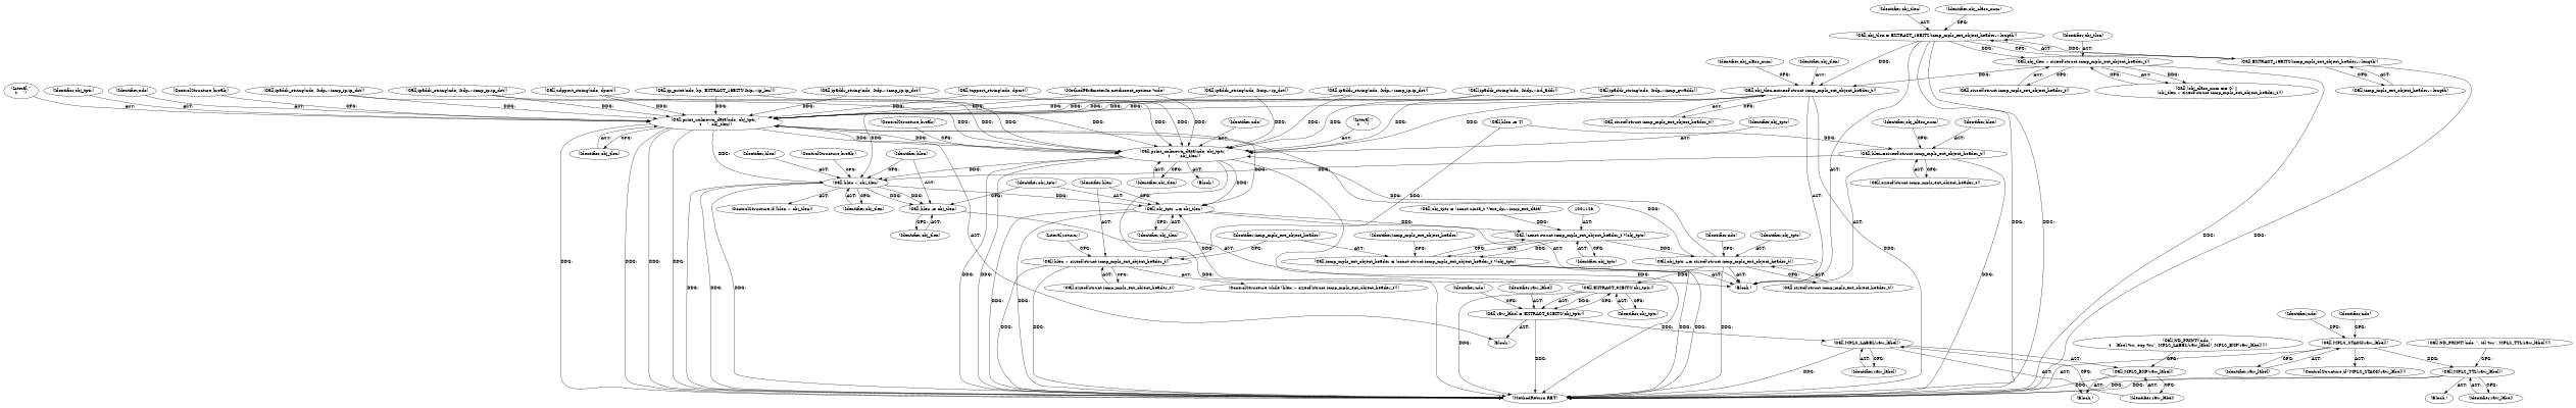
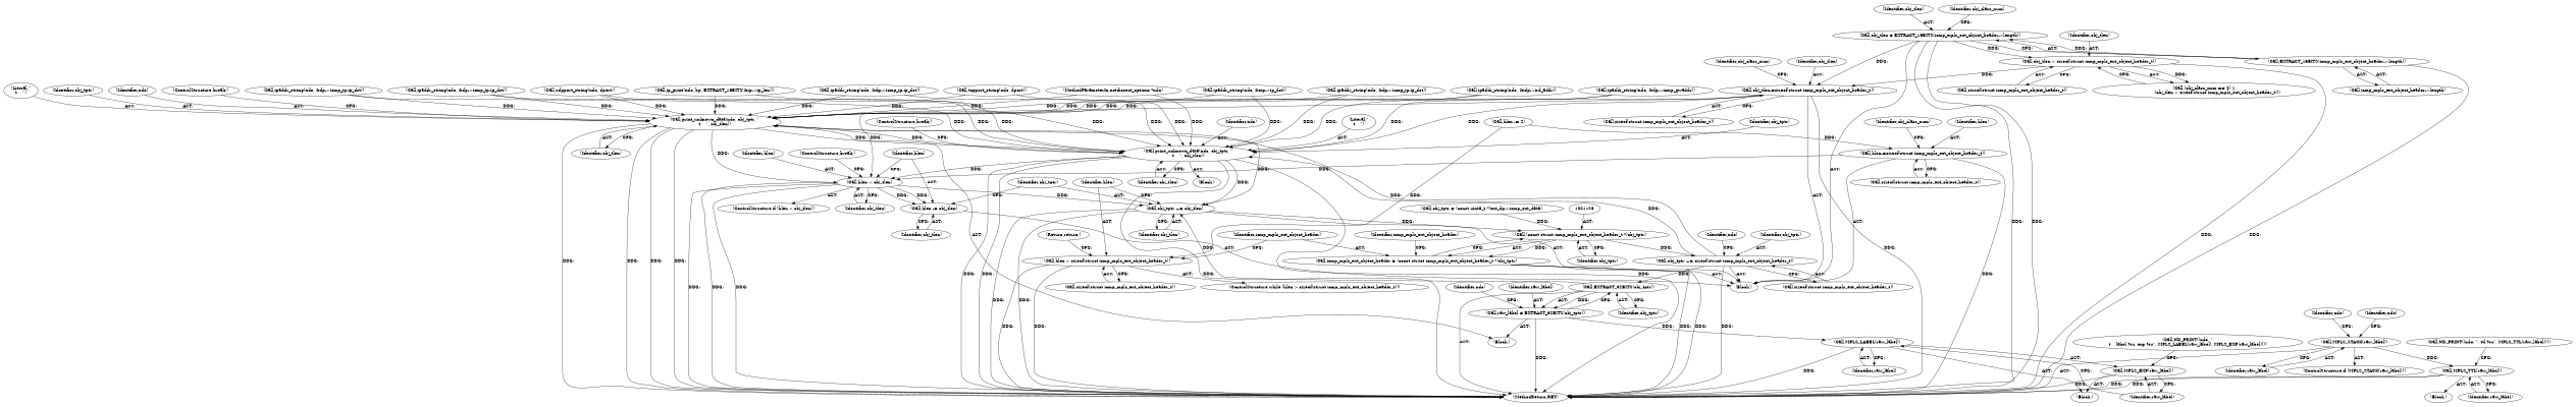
  digraph {
    n1 [label="(Call,obj_tlen-=sizeof(struct icmp_mpls_ext_object_header_t))"]
    n2 [label="(Call,print_unknown_data(ndo, obj_tptr, \"\n\t    \", obj_tlen))"]
    n3 [label="(Call,print_unknown_data(ndo, obj_tptr, \"\n\t    \", obj_tlen))"]
    n4 [label="(Call,hlen < obj_tlen)"]
    n5 [label="(MethodReturn,RET)"]
    n6 [label="(Block,)"]
    n7 [label="(Call,sizeof(struct icmp_mpls_ext_object_header_t))"]
    n8 [label="(Call,obj_tptr += obj_tlen)"]
    n9 [label="(Block,)"]
    n10 [label="(Identifier,obj_tlen)"]
    n11 [label="(Identifier,obj_tlen)"]
    n12 [label="(Block,)"]
    n13 [label="(Call,hlen -= obj_tlen)"]
    n14 [label="(ControlStructure,if (hlen < obj_tlen))"]
    n15 [label="(Identifier,obj_tlen)"]
    n16 [label="(Call,obj_tlen = EXTRACT_16BITS(icmp_mpls_ext_object_header->length))"]
    n17 [label="(Call,EXTRACT_16BITS(icmp_mpls_ext_object_header->length))"]
    n18 [label="(Call,obj_tlen < sizeof(struct icmp_mpls_ext_object_header_t))"]
    n19 [label="(Call,icmp_mpls_ext_object_header->length)"]
    n20 [label="(Call,(obj_class_num == 0) ||\n                    (obj_tlen < sizeof(struct icmp_mpls_ext_object_header_t)))"]
    n21 [label="(Call,sizeof(struct icmp_mpls_ext_object_header_t))"]
    n22 [label="(Call,(const struct icmp_mpls_ext_object_header_t *)obj_tptr)"]
    n23 [label="(Identifier,obj_tlen)"]
    n24 [label="(Identifier,obj_tlen)"]
    n25 [label="(Call,hlen > sizeof(struct icmp_mpls_ext_object_header_t))"]
    n26 [label="(Call,sizeof(struct icmp_mpls_ext_object_header_t))"]
    n27 [label="(ControlStructure,while (hlen > sizeof(struct icmp_mpls_ext_object_header_t)))"]
    n28 [label="(Call,hlen-=sizeof(struct icmp_mpls_ext_object_header_t))"]
    n29 [label="(Call,sizeof(struct icmp_mpls_ext_object_header_t))"]
    n30 [label="(Call,icmp_mpls_ext_object_header = (const struct icmp_mpls_ext_object_header_t *)obj_tptr)"]
    n31 [label="(Call,obj_tptr += sizeof(struct icmp_mpls_ext_object_header_t))"]
    n32 [label="(Identifier,obj_tptr)"]
    n33 [label="(Call,EXTRACT_32BITS(obj_tptr))"]
    n34 [label="(Call,sizeof(struct icmp_mpls_ext_object_header_t))"]
    n35 [label="(Call,raw_label = EXTRACT_32BITS(obj_tptr))"]
    n36 [label="(Identifier,obj_tptr)"]
    n37 [label="(Call,MPLS_LABEL(raw_label))"]
    n38 [label="(Call,MPLS_EXP(raw_label))"]
    n39 [label="(Block,)"]
    n40 [label="(Identifier,raw_label)"]
    n41 [label="(Identifier,raw_label)"]
    n42 [label="(Call,MPLS_STACK(raw_label))"]
    n43 [label="(Call,MPLS_TTL(raw_label))"]
    n44 [label="(Identifier,raw_label)"]
    n45 [label="(ControlStructure,if (MPLS_STACK(raw_label)))"]
    n46 [label="(Block,)"]
    n47 [label="(Identifier,raw_label)"]
    n48 [label="(Call,udpport_string(ndo, dport))"]
    n49 [label="(Identifier,ndo)"]
    n50 [label="(Identifier,hlen)"]
    n51 [label="(ControlStructure,break;)"]
    n52 [label="(Identifier,ndo)"]
    n53 [label="(Identifier,obj_tptr)"]
    n54 [label="(Call,ipaddr_string(ndo, &dp->icmp_ip.ip_dst))"]
    n55 [label="(Identifier,icmp_mpls_ext_object_header)"]
    n56 [label="(Call,ND_PRINT((ndo, \", ttl %u\", MPLS_TTL(raw_label))))"]
    n57 [label="(Identifier,obj_tlen)"]
    n58 [label="(Identifier,obj_tptr)"]
    n59 [label="(MethodParameterIn,netdissect_options *ndo)"]
    n60 [label="(Identifier,obj_tptr)"]
    n61 [label="(Identifier,icmp_mpls_ext_object_header)"]
    n62 [label="(Identifier,obj_class_num)"]
    n63 [label="(Identifier,obj_tlen)"]
    n64 [label="(Identifier,hlen)"]
    n65 [label="(Call,ip_print(ndo, bp, EXTRACT_16BITS(&ip->ip_len)))"]
    n66 [label="(Call,ipaddr_string(ndo, &dp->icmp_ip.ip_dst))"]
    n67 [label="(Literal,\"\n\t    \")"]
    n68 [label="(Call,ipaddr_string(ndo, &dp->icmp_ip.ip_dst))"]
    n69 [label="(Call,tcpport_string(ndo, dport))"]
    n70 [label="(Call,ND_PRINT((ndo, \"\n\t    label %u, exp %u\", MPLS_LABEL(raw_label), MPLS_EXP(raw_label))))"]
    n71 [label="(Literal,\"\n\t    \")"]
    n72 [label="(Identifier,ndo)"]
    n73 [label="(Identifier,obj_class_num)"]
-   n74 [label="(Literal,return;)"]
+   n74 [label="(Return,return;)"]
    n75 [label="(Call,ipaddr_string(ndo, &oip->ip_dst))"]
    n76 [label="(Call,ipaddr_string(ndo, &dp->icmp_ip.ip_dst))"]
    n77 [label="(Identifier,hlen)"]
    n78 [label="(Identifier,ndo)"]
    n79 [label="(Identifier,raw_label)"]
    n80 [label="(Identifier,ndo)"]
    n81 [label="(Identifier,obj_tlen)"]
    n82 [label="(ControlStructure,break;)"]
    n83 [label="(ControlStructure,break;)"]
    n84 [label="(Call,hlen -= 4)"]
    n85 [label="(Identifier,obj_tptr)"]
    n86 [label="(Identifier,ndo)"]
    n87 [label="(Identifier,hlen)"]
    n88 [label="(Identifier,obj_class_num)"]
    n89 [label="(Call,ipaddr_string(ndo, &idp->ird_addr))"]
    n90 [label="(Call,obj_tptr = (const uint8_t *)ext_dp->icmp_ext_data)"]
    n91 [label="(Call,ipaddr_string(ndo, &dp->icmp_gwaddr))"]
    1001128
    n1 -> n2 [label="DDG: "]
    n1 -> n3 [label="DDG: "]
    n1 -> n4 [label="DDG: "]
    n1 -> n5 [label="DDG: "]
    n1 -> n6 [label="AST: "]
    n1 -> n7 [label="CFG: "]
    n2 -> n3 [label="DDG: "]
    n2 -> n4 [label="DDG: "]
    n2 -> n5 [label="DDG: "]
    n2 -> n5 [label="DDG: "]
    n2 -> n5 [label="DDG: "]
    n2 -> n5 [label="DDG: "]
    n2 -> n8 [label="DDG: "]
    n2 -> n9 [label="AST: "]
    n2 -> n10 [label="CFG: "]
    n3 -> n2 [label="DDG: "]
    n3 -> n4 [label="DDG: "]
    n3 -> n5 [label="DDG: "]
    n3 -> n5 [label="DDG: "]
    n3 -> n5 [label="DDG: "]
    n3 -> n5 [label="DDG: "]
    n3 -> n8 [label="DDG: "]
    n3 -> n11 [label="CFG: "]
    n3 -> n12 [label="AST: "]
    n4 -> n5 [label="DDG: "]
    n4 -> n5 [label="DDG: "]
    n4 -> n5 [label="DDG: "]
    n4 -> n8 [label="DDG: "]
    n4 -> n13 [label="DDG: "]
    n4 -> n13 [label="DDG: "]
    n4 -> n14 [label="AST: "]
    n4 -> n15 [label="CFG: "]
    n7 -> n1 [label="AST: "]
    n8 -> n5 [label="DDG: "]
    n8 -> n5 [label="DDG: "]
    n8 -> n6 [label="AST: "]
    n8 -> n22 [label="DDG: "]
    n8 -> n23 [label="CFG: "]
    n10 -> n2 [label="AST: "]
    n11 -> n3 [label="AST: "]
    n13 -> n6 [label="AST: "]
    n13 -> n24 [label="CFG: "]
    n15 -> n4 [label="AST: "]
    n16 -> n1 [label="DDG: "]
    n16 -> n5 [label="DDG: "]
    n16 -> n5 [label="DDG: "]
    n16 -> n6 [label="AST: "]
    n16 -> n17 [label="CFG: "]
    n16 -> n18 [label="DDG: "]
    n17 -> n5 [label="DDG: "]
    n17 -> n16 [label="AST: "]
    n17 -> n16 [label="DDG: "]
-   n17 -> n19 [label="CFG: "]
+   n17 -> n19 [label="AST: "]
    n18 -> n1 [label="DDG: "]
    n18 -> n5 [label="DDG: "]
    n18 -> n20 [label="AST: "]
    n18 -> n20 [label="DDG: "]
    n18 -> n21 [label="CFG: "]
    n19 -> n17 [label="AST: "]
    n20 -> n18 [label="CFG: "]
    n21 -> n18 [label="AST: "]
    n22 -> n30 [label="AST: "]
    n22 -> n30 [label="DDG: "]
    n22 -> n31 [label="DDG: "]
    n22 -> n32 [label="CFG: "]
    n23 -> n8 [label="AST: "]
    n24 -> n13 [label="AST: "]
    n25 -> n5 [label="DDG: "]
    n25 -> n5 [label="DDG: "]
    n25 -> n26 [label="CFG: "]
    n25 -> n27 [label="AST: "]
    n26 -> n25 [label="AST: "]
    n28 -> n4 [label="DDG: "]
    n28 -> n5 [label="DDG: "]
    n28 -> n6 [label="AST: "]
    n28 -> n29 [label="CFG: "]
    n29 -> n28 [label="AST: "]
    n30 -> n5 [label="DDG: "]
    n30 -> n5 [label="DDG: "]
    n30 -> n6 [label="AST: "]
    n30 -> n22 [label="CFG: "]
    n31 -> n2 [label="DDG: "]
    n31 -> n3 [label="DDG: "]
    n31 -> n5 [label="DDG: "]
    n31 -> n6 [label="AST: "]
    n31 -> n33 [label="DDG: "]
    n31 -> n34 [label="CFG: "]
    n32 -> n22 [label="AST: "]
-   n33 -> n5 [label="DDG: "]
+   n33 -> n5 [label="AST: "]
    n33 -> n8 [label="DDG: "]
    n33 -> n35 [label="AST: "]
    n33 -> n35 [label="DDG: "]
    n33 -> n36 [label="CFG: "]
    n34 -> n31 [label="AST: "]
    n35 -> n5 [label="DDG: "]
    n35 -> n9 [label="AST: "]
    n35 -> n33 [label="CFG: "]
    n35 -> n37 [label="DDG: "]
    n36 -> n33 [label="AST: "]
    n37 -> n5 [label="DDG: "]
    n37 -> n38 [label="AST: "]
    n37 -> n39 [label="AST: "]
    n37 -> n40 [label="CFG: "]
    n38 -> n5 [label="DDG: "]
    n38 -> n39 [label="AST: "]
    n38 -> n41 [label="CFG: "]
    n40 -> n37 [label="AST: "]
    n41 -> n37 [label="CFG: "]
    n41 -> n38 [label="AST: "]
    n42 -> n5 [label="AST: "]
    n42 -> n43 [label="DDG: "]
    n42 -> n44 [label="CFG: "]
    n42 -> n45 [label="AST: "]
    n43 -> n5 [label="DDG: "]
    n43 -> n5 [label="DDG: "]
    n43 -> n46 [label="AST: "]
    n43 -> n47 [label="CFG: "]
    n44 -> n42 [label="AST: "]
    n47 -> n43 [label="AST: "]
    n48 -> n2 [label="DDG: "]
    n48 -> n3 [label="DDG: "]
    n49 -> n3 [label="AST: "]
    n50 -> n8 [label="CFG: "]
    n50 -> n25 [label="AST: "]
    n51 -> n3 [label="CFG: "]
    n52 -> n31 [label="CFG: "]
    n53 -> n2 [label="AST: "]
    n54 -> n2 [label="DDG: "]
    n54 -> n3 [label="DDG: "]
    n55 -> n30 [label="CFG: "]
    n56 -> n43 [label="CFG: "]
    n57 -> n18 [label="AST: "]
    n58 -> n8 [label="AST: "]
    n58 -> n13 [label="CFG: "]
    n59 -> n2 [label="DDG: "]
    n59 -> n3 [label="DDG: "]
    n60 -> n31 [label="AST: "]
    n61 -> n25 [label="CFG: "]
    n61 -> n30 [label="AST: "]
    n62 -> n1 [label="CFG: "]
    n63 -> n16 [label="AST: "]
    n64 -> n28 [label="AST: "]
    n65 -> n2 [label="DDG: "]
    n65 -> n3 [label="DDG: "]
    n66 -> n2 [label="DDG: "]
    n66 -> n3 [label="DDG: "]
    n67 -> n2 [label="AST: "]
    n68 -> n2 [label="DDG: "]
    n68 -> n3 [label="DDG: "]
    n69 -> n2 [label="DDG: "]
    n69 -> n3 [label="DDG: "]
    n70 -> n38 [label="CFG: "]
    n71 -> n3 [label="AST: "]
    n72 -> n42 [label="CFG: "]
    n73 -> n16 [label="CFG: "]
    n74 -> n25 [label="CFG: "]
    n75 -> n2 [label="DDG: "]
    n75 -> n3 [label="DDG: "]
    n76 -> n2 [label="DDG: "]
    n76 -> n3 [label="DDG: "]
    n77 -> n4 [label="AST: "]
    n78 -> n35 [label="CFG: "]
    n79 -> n35 [label="AST: "]
    n80 -> n2 [label="AST: "]
    n81 -> n1 [label="AST: "]
    n82 -> n2 [label="CFG: "]
    n83 -> n4 [label="CFG: "]
    n84 -> n25 [label="DDG: "]
    n84 -> n28 [label="DDG: "]
    n85 -> n3 [label="AST: "]
    n86 -> n42 [label="CFG: "]
    n87 -> n4 [label="CFG: "]
    n87 -> n13 [label="AST: "]
    n88 -> n28 [label="CFG: "]
    n89 -> n2 [label="DDG: "]
    n89 -> n3 [label="DDG: "]
    n90 -> n22 [label="DDG: "]
    n91 -> n2 [label="DDG: "]
    n91 -> n3 [label="DDG: "]
    1001128 -> n22 [label="AST: "]
  }
